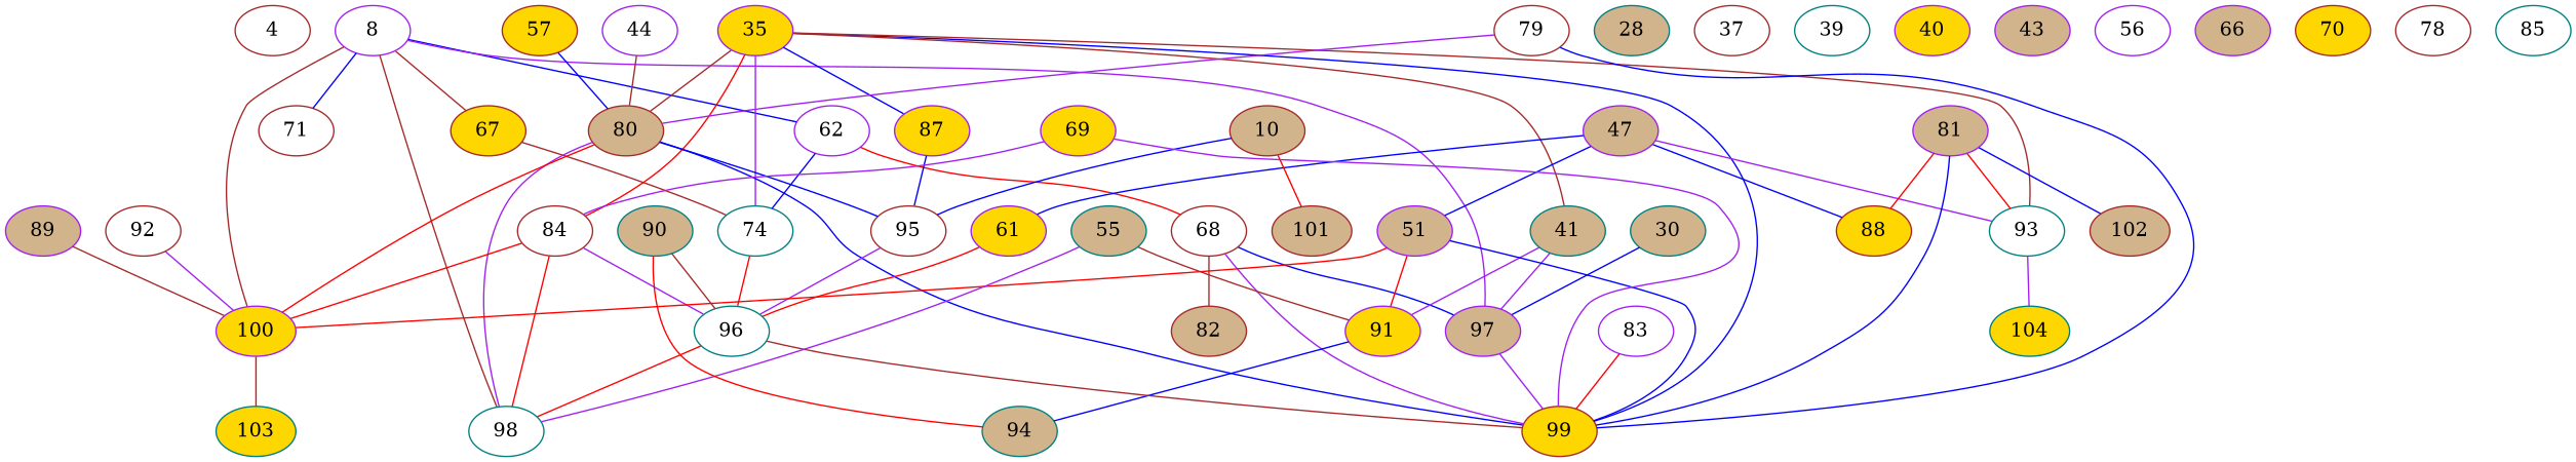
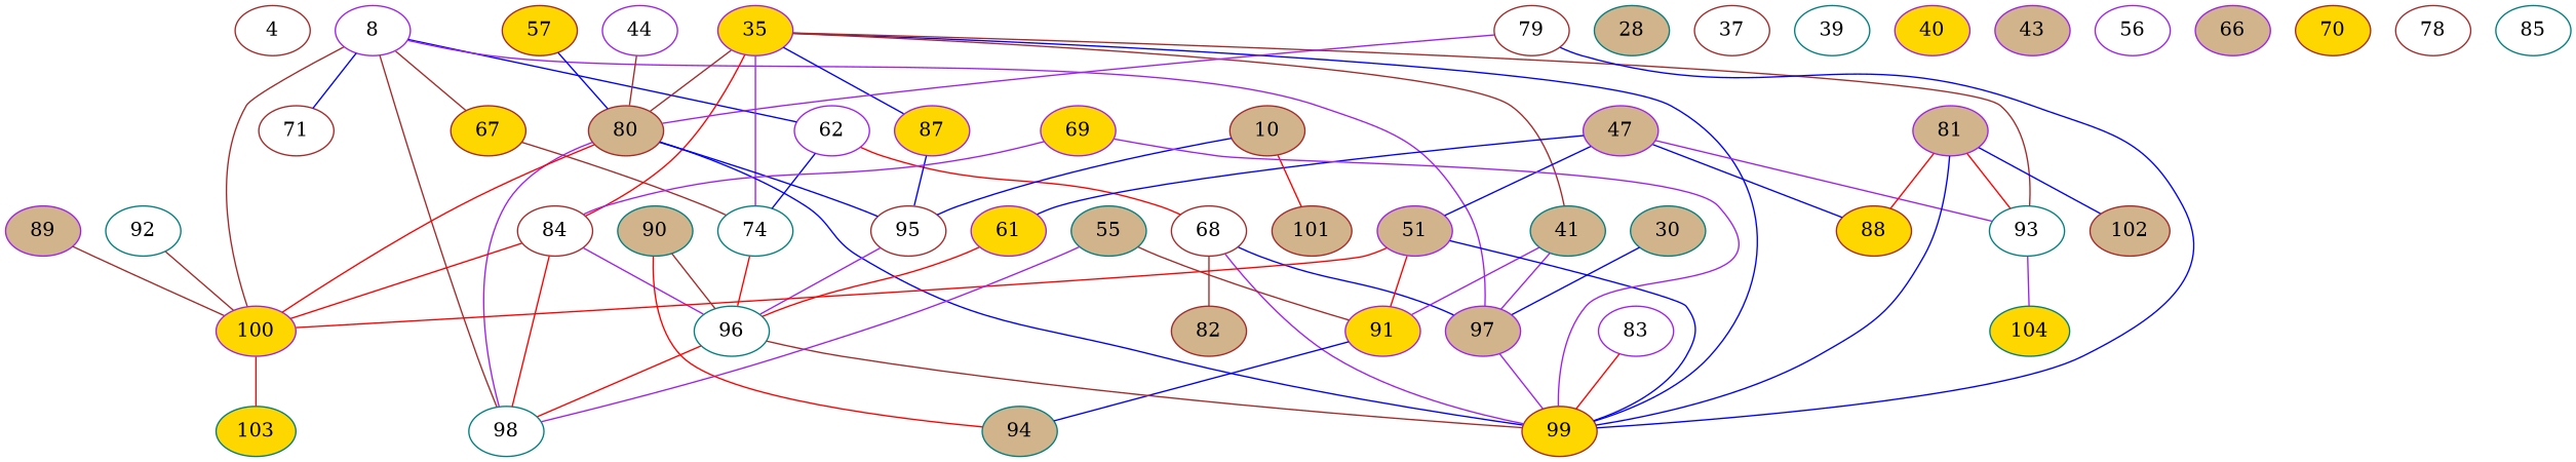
  graph {
    node [color=purple fillcolor=white style=filled]
    edge [color=blue]
    4 [color=brown]
    8
    62
    67 [color=brown fillcolor=gold super="+46"]
    71 [color=brown]
    97 [fillcolor=tan]
    98 [color=teal super="+13+12"]
    100 [fillcolor=gold super="+33+38+50+59"]
    74 [color=teal super="+72"]
    68 [color=brown super="+34"]
    99 [color=brown fillcolor=gold super="+63+65+86+5"]
    103 [color=teal fillcolor=gold]
    28 [color=teal fillcolor=tan]
    30 [color=teal fillcolor=tan]
    35 [fillcolor=gold super="+22+32"]
    41 [color=teal fillcolor=tan super="+27"]
    80 [color=brown fillcolor=tan super="+1"]
    84 [color=brown]
    93 [color=teal super="+18+19+31+53+73"]
    87 [fillcolor=gold]
    91 [fillcolor=gold]
    96 [color=teal super="+54+64"]
    95 [color=brown super="+45+77"]
    104 [color=teal fillcolor=gold super="+9"]
    37 [color=brown]
    39 [color=teal]
    40 [fillcolor=gold]
    94 [color=teal fillcolor=tan super="+75"]
    43 [fillcolor=tan]
    44
    47 [fillcolor=tan super="+2+20+23"]
    51 [fillcolor=tan super="+26"]
    61 [fillcolor=gold super="+3"]
    88 [color=brown fillcolor=gold]
    55 [color=teal fillcolor=tan super="+48"]
    56
    57 [color=brown fillcolor=gold]
    n38 [color=brown fillcolor=tan label=10 super="+15+29"]
    101 [color=brown fillcolor=tan]
    82 [color=brown fillcolor=tan super="+16"]
    66 [fillcolor=tan]
    69 [fillcolor=gold]
    70 [color=brown fillcolor=gold]
    78 [color=brown]
    79 [color=brown super="+58"]
    81 [fillcolor=tan]
    102 [color=brown fillcolor=tan]
    83
    85 [color=teal]
    89 [fillcolor=tan super="+10"]
    90 [color=teal fillcolor=tan super="+76"]
-   92 [color=brown]
+   92 [color=teal]
    8 -- 62
    8 -- 67 [color=brown]
    8 -- 71
    8 -- 97 [color=purple]
    8 -- 98 [color=brown weight=2]
    8 -- 100 [color=brown]
    62 -- 74
    62 -- 68 [color=red]
    67 -- 74 [color=brown]
    97 -- 99 [color=purple]
    100 -- 103 [color=red]
    74 -- 96 [color=red weight=2]
    68 -- 97 [weight=2]
    68 -- 99 [color=purple]
    68 -- 82 [color=brown]
    30 -- 97
    35 -- 74 [color=purple weight=2]
    35 -- 99
    35 -- 41 [color=brown]
    35 -- 80 [color=brown weight=3]
    35 -- 84 [color=red weight=2]
    35 -- 93 [color=brown]
    35 -- 87
    41 -- 97 [color=purple]
    41 -- 91 [color=purple]
    80 -- 98 [color=purple weight=2]
    80 -- 100 [color=red]
    80 -- 99 [weight=2]
    80 -- 95
    84 -- 98 [color=red]
    84 -- 100 [color=red]
    84 -- 96 [color=purple]
    93 -- 104 [color=purple]
    87 -- 95
    91 -- 94
    96 -- 98 [color=red weight=2]
    96 -- 99 [color=brown weight=3]
    95 -- 96 [color=purple weight=3]
    44 -- 80 [color=brown]
    47 -- 93 [color=purple]
    47 -- 51 [weight=2]
    47 -- 61
    47 -- 88
    51 -- 100 [color=red]
    51 -- 99 [weight=3]
    51 -- 91 [color=red weight=2]
    61 -- 96 [color=red]
    55 -- 98 [color=purple]
    55 -- 91 [color=brown]
    57 -- 80
    n38 -- 95
    n38 -- 101 [color=red]
    69 -- 99 [color=purple]
    69 -- 84 [color=purple]
    79 -- 99
    79 -- 80 [color=purple]
    81 -- 99
    81 -- 93 [color=red]
    81 -- 88 [color=red]
    81 -- 102
    83 -- 99 [color=red]
    89 -- 100 [color=brown]
    90 -- 96 [color=brown]
    90 -- 94 [color=red]
-   92 -- 100 [color=purple]
+   92 -- 100 [color=brown]
  }
